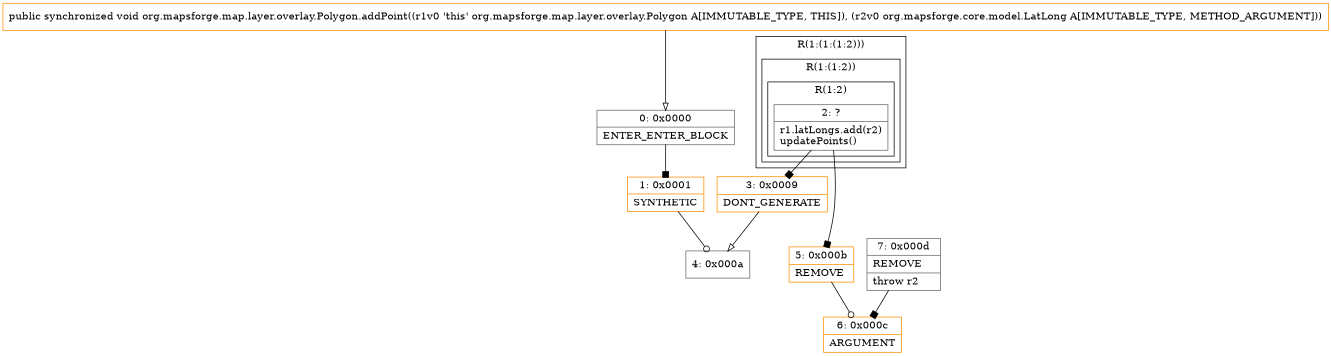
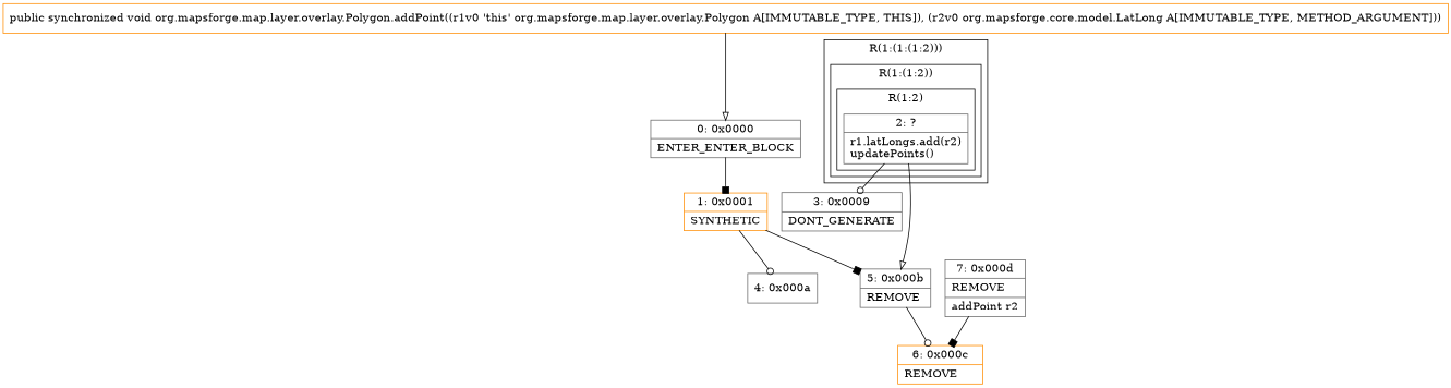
  digraph {
    node [color=darkorange shape=record]
    edge [arrowhead=box]
    n1 [color=gray40 label="{2\:\ ?|r1.latLongs.add(r2)\lupdatePoints()\l}"]
-   n2 [label="{3\:\ 0x0009|DONT_GENERATE\l}"]
-   n3 [label="{5\:\ 0x000b|REMOVE\l}"]
+   n2 [color=gray40 label="{3\:\ 0x0009|DONT_GENERATE\l}"]
+   n3 [color=gray40 label="{5\:\ 0x000b|REMOVE\l}"]
    n4 [color=gray40 label="{4\:\ 0x000a}"]
-   n5 [label="{6\:\ 0x000c|ARGUMENT\l}"]
+   n5 [label="{6\:\ 0x000c|REMOVE\l}"]
    n6 [color=gray40 label="{0\:\ 0x0000|ENTER_ENTER_BLOCK\l}"]
    n7 [label="{1\:\ 0x0001|SYNTHETIC\l}"]
-   n8 [color=gray40 label="{7\:\ 0x000d|REMOVE\l|throw r2\l}"]
+   n8 [color=gray40 label="{7\:\ 0x000d|REMOVE\l|addPoint r2\l}"]
    n9 [label="{public synchronized void org.mapsforge.map.layer.overlay.Polygon.addPoint((r1v0 'this' org.mapsforge.map.layer.overlay.Polygon A[IMMUTABLE_TYPE, THIS]), (r2v0 org.mapsforge.core.model.LatLong A[IMMUTABLE_TYPE, METHOD_ARGUMENT])) }"]
    subgraph cluster_1 {
      label="R(1:(1:(1:2)))"
      subgraph cluster_2 {
        label="R(1:(1:2))"
        subgraph cluster_3 {
          label="R(1:2)"
          n1
        }
      }
    }
-   n1 -> n2
-   n1 -> n3
-   n2 -> n4 [arrowhead=onormal]
+   n1 -> n2 [arrowhead=odot]
+   n1 -> n3 [arrowhead=onormal]
    n3 -> n5 [arrowhead=odot]
    n6 -> n7
+   n7 -> n3
    n7 -> n4 [arrowhead=odot]
    n8 -> n5
    n9 -> n6 [arrowhead=onormal]
  }
